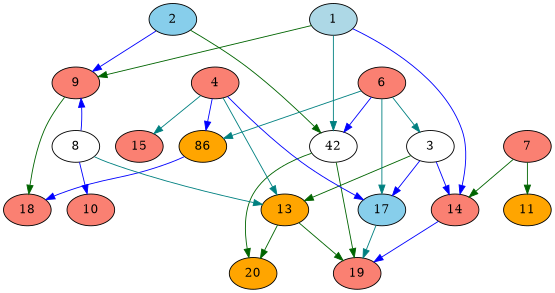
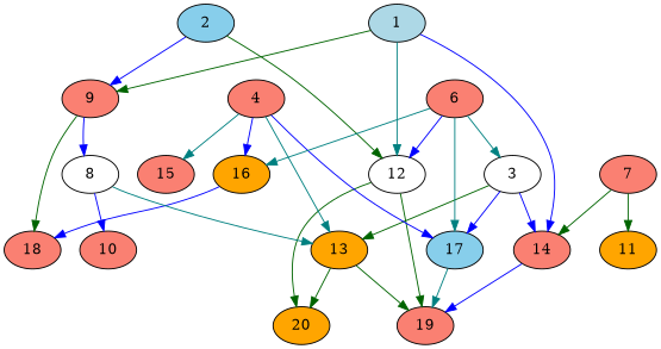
  digraph {
    node [alpha=0.01 fillcolor=salmon style=filled]
    edge [color=blue]
    1 [alpha=0.02 expect_size=48471040 fillcolor=lightblue]
    9 [alpha=0.15 expect_size=7331840]
-   12 [alpha=0.18 expect_size=13240320 fillcolor=white label=42]
+   12 [alpha=0.18 expect_size=13240320 fillcolor=white]
    14 [alpha=0.08 expect_size=11461632]
    18 [alpha=0.13 expect_size=19418112]
    19 [expect_size=27745280]
    20 [expect_size=16441344 fillcolor=orange]
    2 [alpha=0.15 expect_size=9904128 fillcolor=skyblue]
    3 [alpha=0.04 expect_size=42465280 fillcolor=white]
    13 [expect_size=48769024 fillcolor=orange]
    17 [alpha=0.19 expect_size=17559552 fillcolor=skyblue]
    4 [alpha=0.17 expect_size=24276992]
    15 [alpha=0.06 expect_size=5264384]
-   16 [alpha=0.18 expect_size=42847232 fillcolor=orange label=86]
+   16 [alpha=0.18 expect_size=42847232 fillcolor=orange]
    6 [alpha=0.09 expect_size=32476160]
    7 [expect_size=19815424]
    11 [alpha=0.10 expect_size=9332736 fillcolor=orange]
    8 [alpha=0.04 expect_size=19067904 fillcolor=white]
    10 [alpha=0.09 expect_size=52016128]
    1 -> 9 [color=darkgreen]
    1 -> 12 [color=teal]
    1 -> 14
    9 -> 18 [color=darkgreen]
    12 -> 19 [color=darkgreen]
    12 -> 20 [color=darkgreen]
    14 -> 19
    2 -> 9
    2 -> 12 [color=darkgreen]
    3 -> 14
    3 -> 13 [color=darkgreen]
    3 -> 17
    13 -> 19 [color=darkgreen]
    13 -> 20 [color=darkgreen]
    17 -> 19 [color=teal]
    4 -> 13 [color=teal]
    4 -> 17
    4 -> 15 [color=teal]
    4 -> 16
    16 -> 18
    6 -> 12
    6 -> 3 [color=teal]
    6 -> 17 [color=teal]
    6 -> 16 [color=teal]
    7 -> 14 [color=darkgreen]
    7 -> 11 [color=darkgreen]
-   8 -> 9
+   9 -> 8
    8 -> 13 [color=teal]
    8 -> 10
  }
